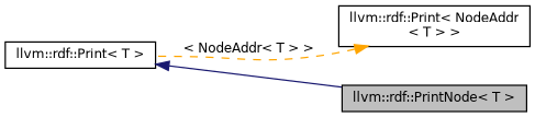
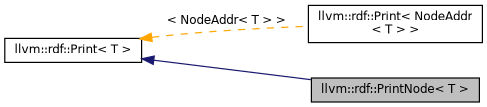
  digraph {
    rankdir=LR
    node [color=black fontname=Helvetica fontsize=10 shape=record]
    edge [dir=back fontname=Helvetica fontsize=10 labelfontname=Helvetica labelfontsize=10]
    n1 [fillcolor=grey75 fontcolor=black height=0.2 label="llvm::rdf::PrintNode\< T \>" style=filled width=0.4]
    n2 [height=0.2 label="llvm::rdf::Print\< NodeAddr\l\< T \> \>" width=0.4]
    n3 [height=0.2 label="llvm::rdf::Print\< T \>" width=0.4]
    n3 -> n1 [color=midnightblue style=solid]
-   n2 -> n3 [color=orange label=" \< NodeAddr\< T \> \>" style=dashed]
+   n3 -> n2 [color=orange label=" \< NodeAddr\< T \> \>" style=dashed]
  }
